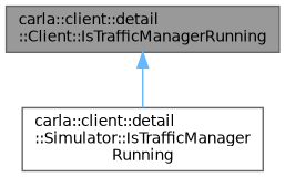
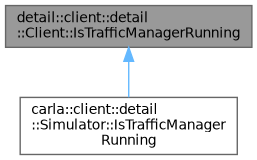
  digraph {
    rankdir=TB
    node [fontname=Helvetica fontsize=10 shape=box style=filled]
-   n1 [color=gray40 fillcolor=grey60 fontcolor=black height=0.2 label="carla::client::detail\l::Client::IsTrafficManagerRunning" width=0.4]
+   n1 [color=gray40 fillcolor=grey60 fontcolor=black height=0.2 label="detail::client::detail\l::Client::IsTrafficManagerRunning" width=0.4]
    n2 [color=grey40 fillcolor=white height=0.2 label="carla::client::detail\l::Simulator::IsTrafficManager\lRunning" width=0.4]
    n1 -> n2 [color=steelblue1 dir=back fontname=Helvetica fontsize=10 labelfontname=Helvetica labelfontsize=10 style=solid]
  }
